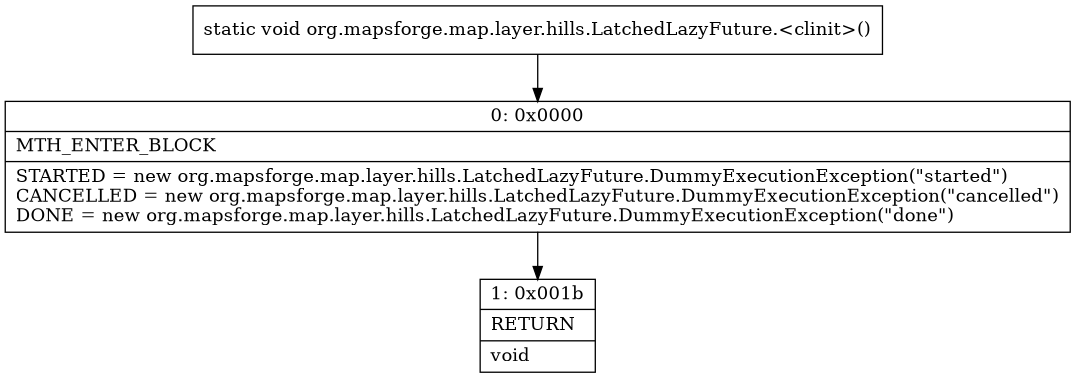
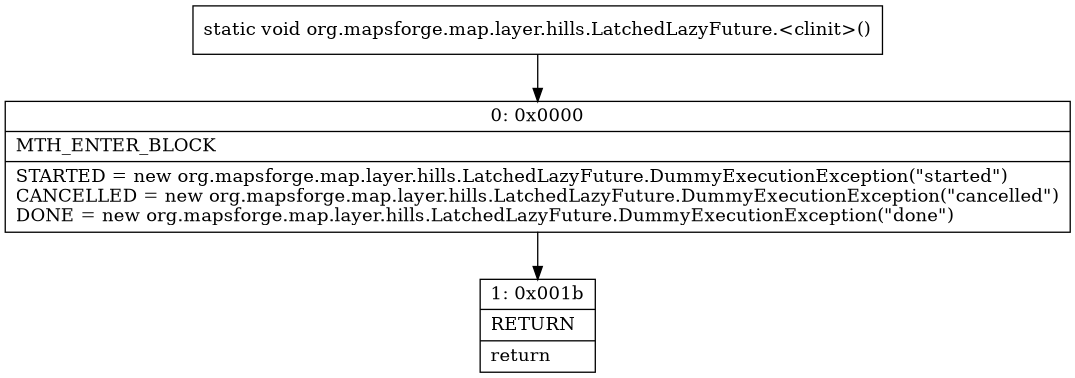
  digraph {
    node [shape=record]
    n1 [label="{0\:\ 0x0000|MTH_ENTER_BLOCK\l|STARTED = new org.mapsforge.map.layer.hills.LatchedLazyFuture.DummyExecutionException(\"started\")\lCANCELLED = new org.mapsforge.map.layer.hills.LatchedLazyFuture.DummyExecutionException(\"cancelled\")\lDONE = new org.mapsforge.map.layer.hills.LatchedLazyFuture.DummyExecutionException(\"done\")\l}"]
-   n2 [label="{1\:\ 0x001b|RETURN\l|void\l}"]
+   n2 [label="{1\:\ 0x001b|RETURN\l|return\l}"]
    n3 [label="{static void org.mapsforge.map.layer.hills.LatchedLazyFuture.\<clinit\>() }"]
    n1 -> n2
    n3 -> n1
  }
